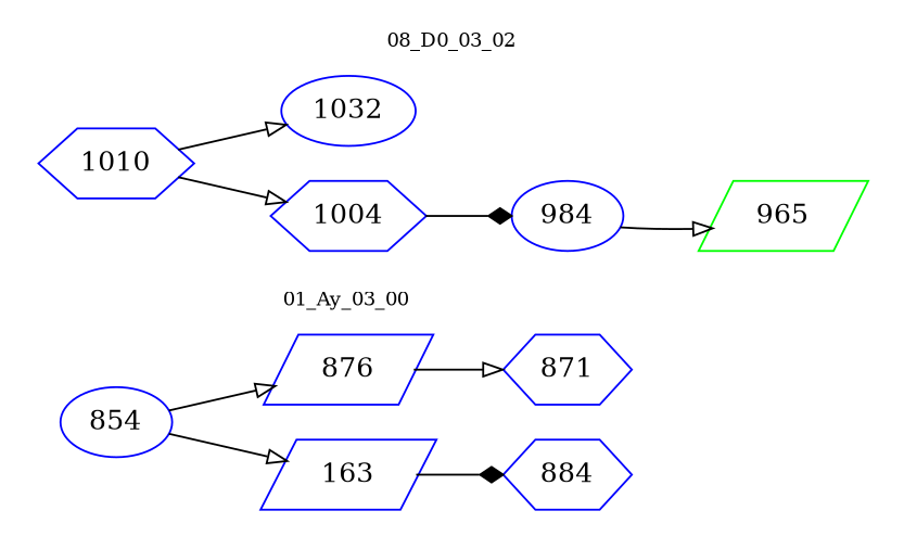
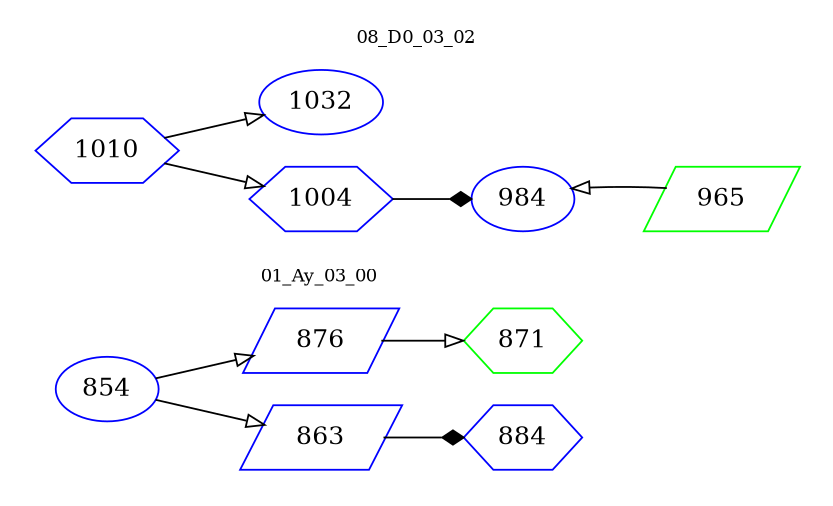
  digraph {
    rankdir=LR
    node [color=blue shape=hexagon]
    edge [arrowhead=onormal color=black]
    n1 [label=854 shape=ellipse]
-   n2 [label=163 shape=parallelogram]
+   n2 [label=863 shape=parallelogram]
    n3 [label=876 shape=parallelogram]
    n4 [label=884]
-   n5 [label=871]
+   n5 [color=green label=871]
    n6 [label=1004]
    n7 [label=984 shape=ellipse]
    n8 [label=1010]
    n9 [color=green label=965 shape=parallelogram]
    n10 [label=1032 shape=ellipse]
    subgraph cluster_1 {
      color=white
      fontsize=10
      label="01_Ay_03_00"
      n1
      n2
      n3
      n4
      n5
    }
    subgraph cluster_2 {
      color=white
      fontsize=10
      label="08_D0_03_02"
      n6
      n7
      n8
      n9
      n10
    }
    n1 -> n2
    n1 -> n3
    n2 -> n4 [arrowhead=diamond]
    n3 -> n5
    n6 -> n7 [arrowhead=diamond]
-   n7 -> n9
+   n9 -> n7
    n8 -> n6
    n8 -> n10
  }
